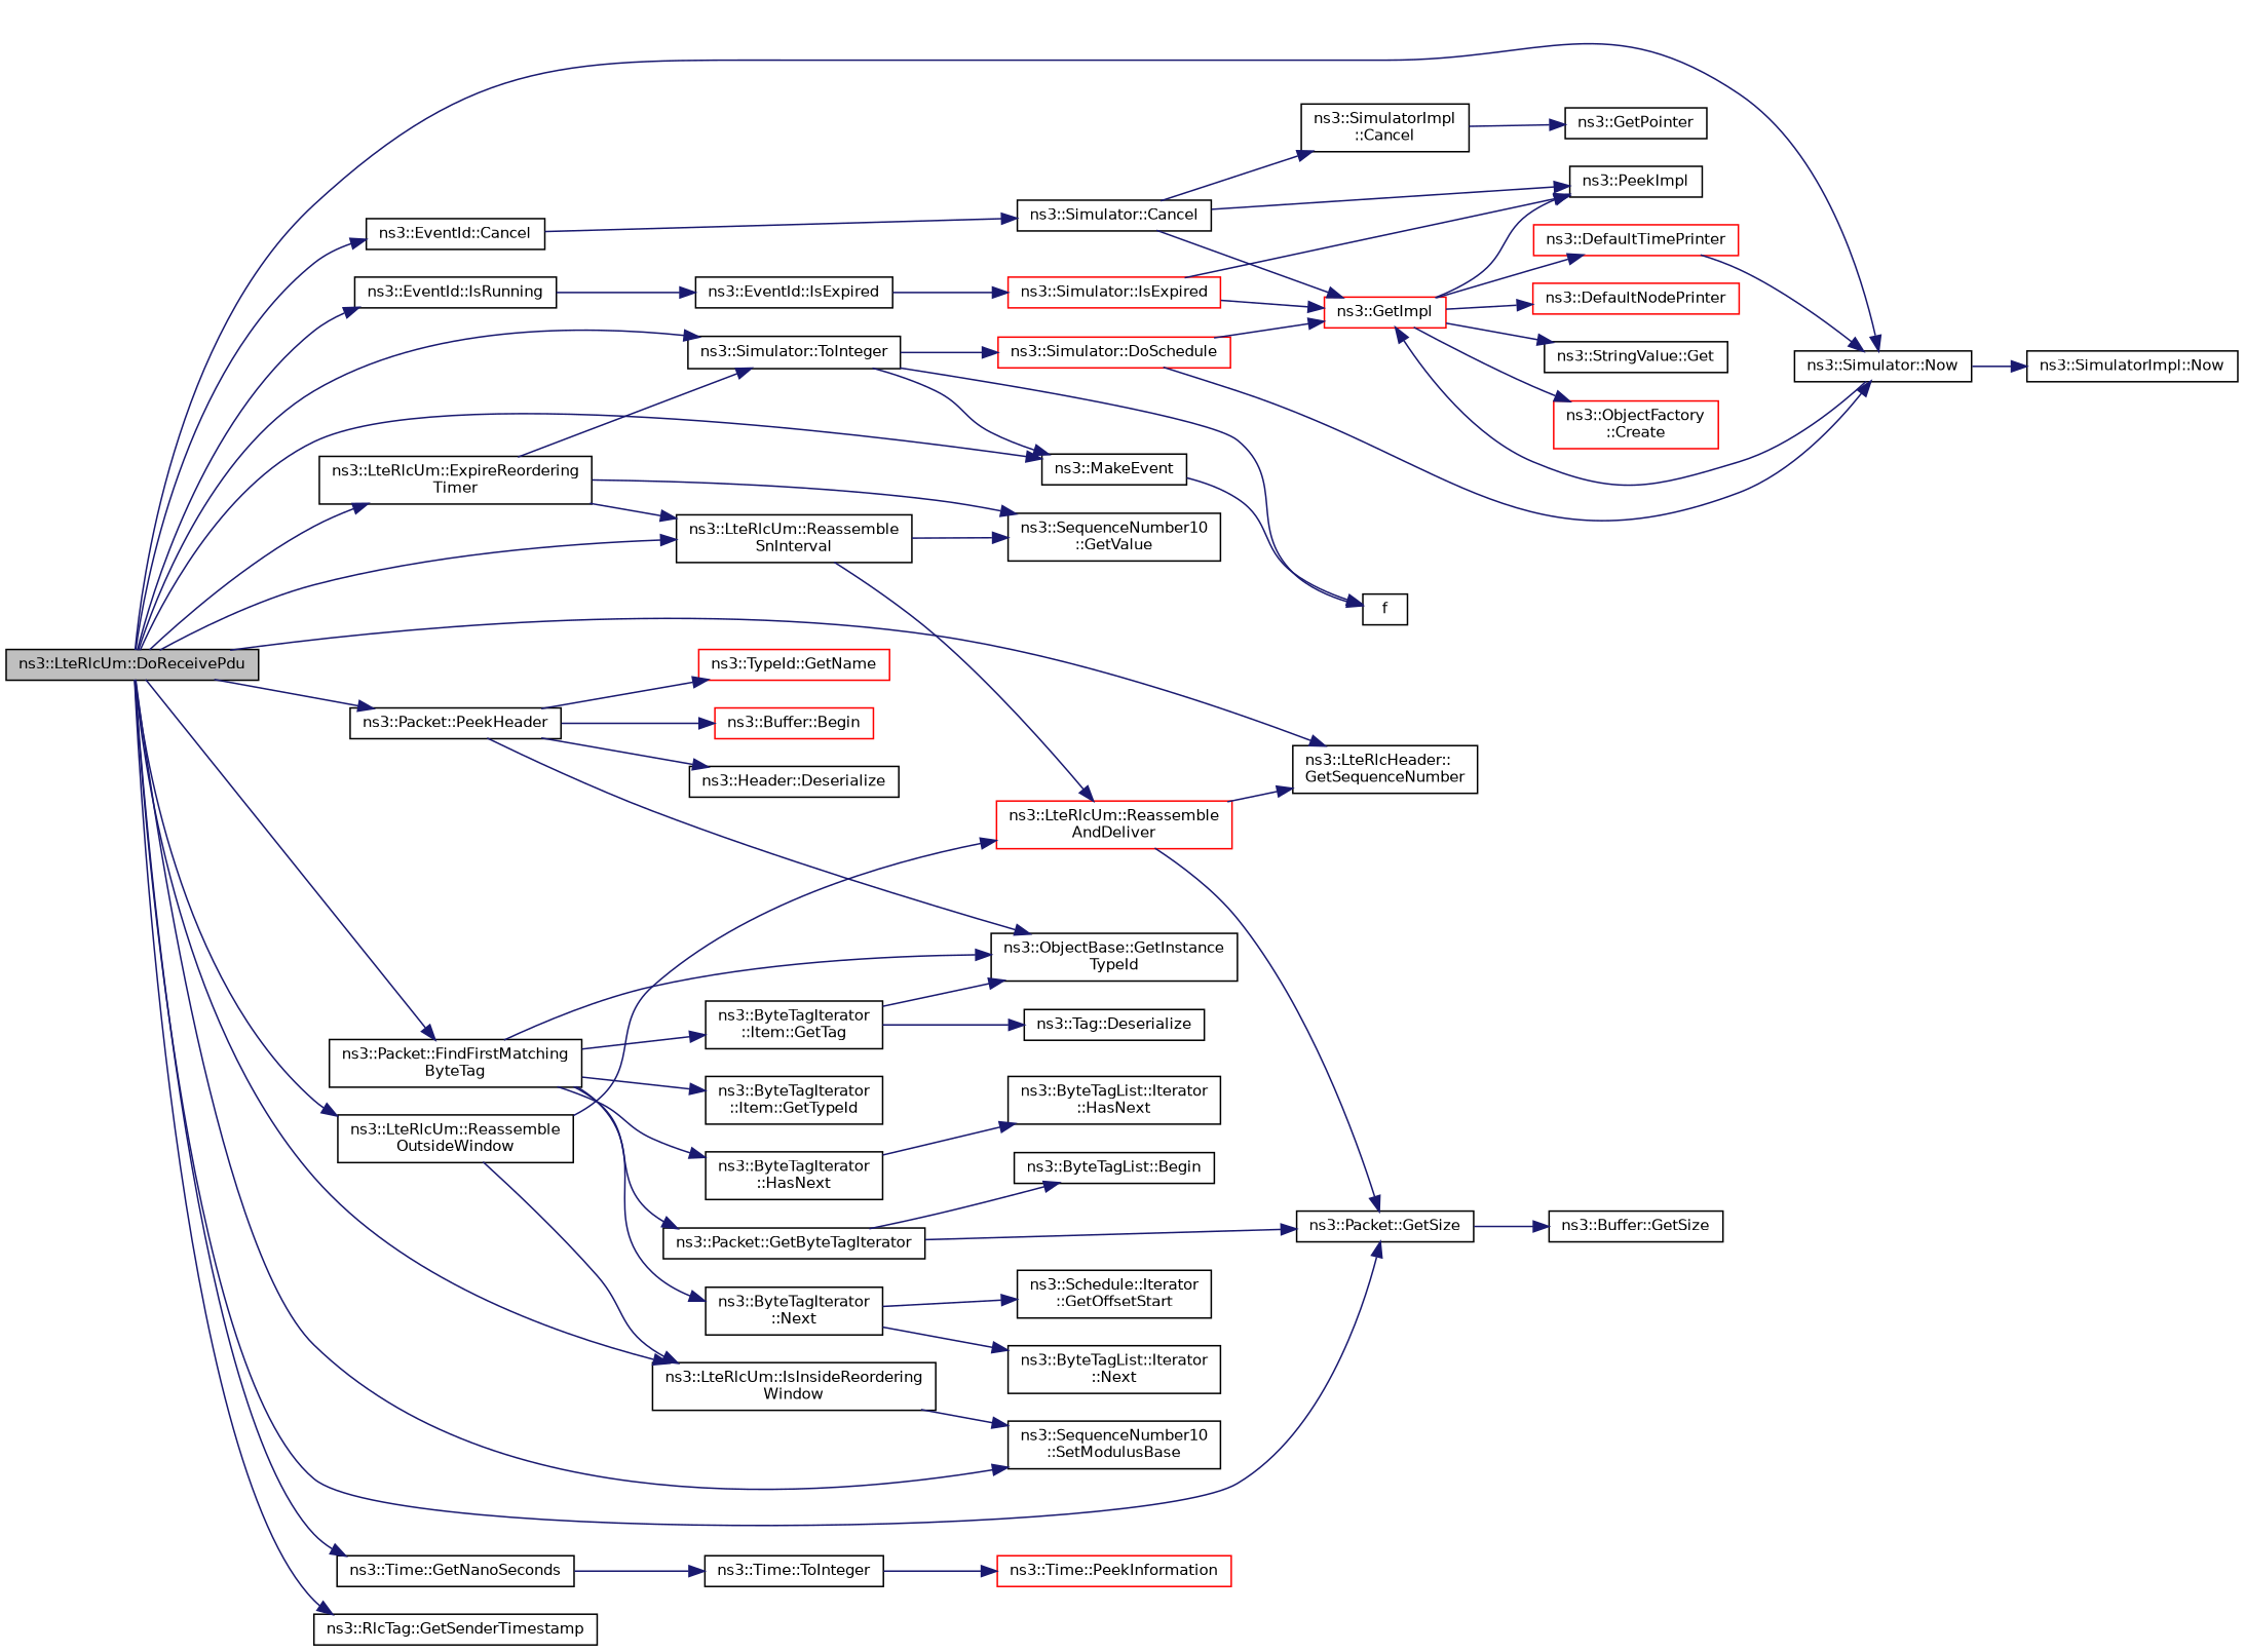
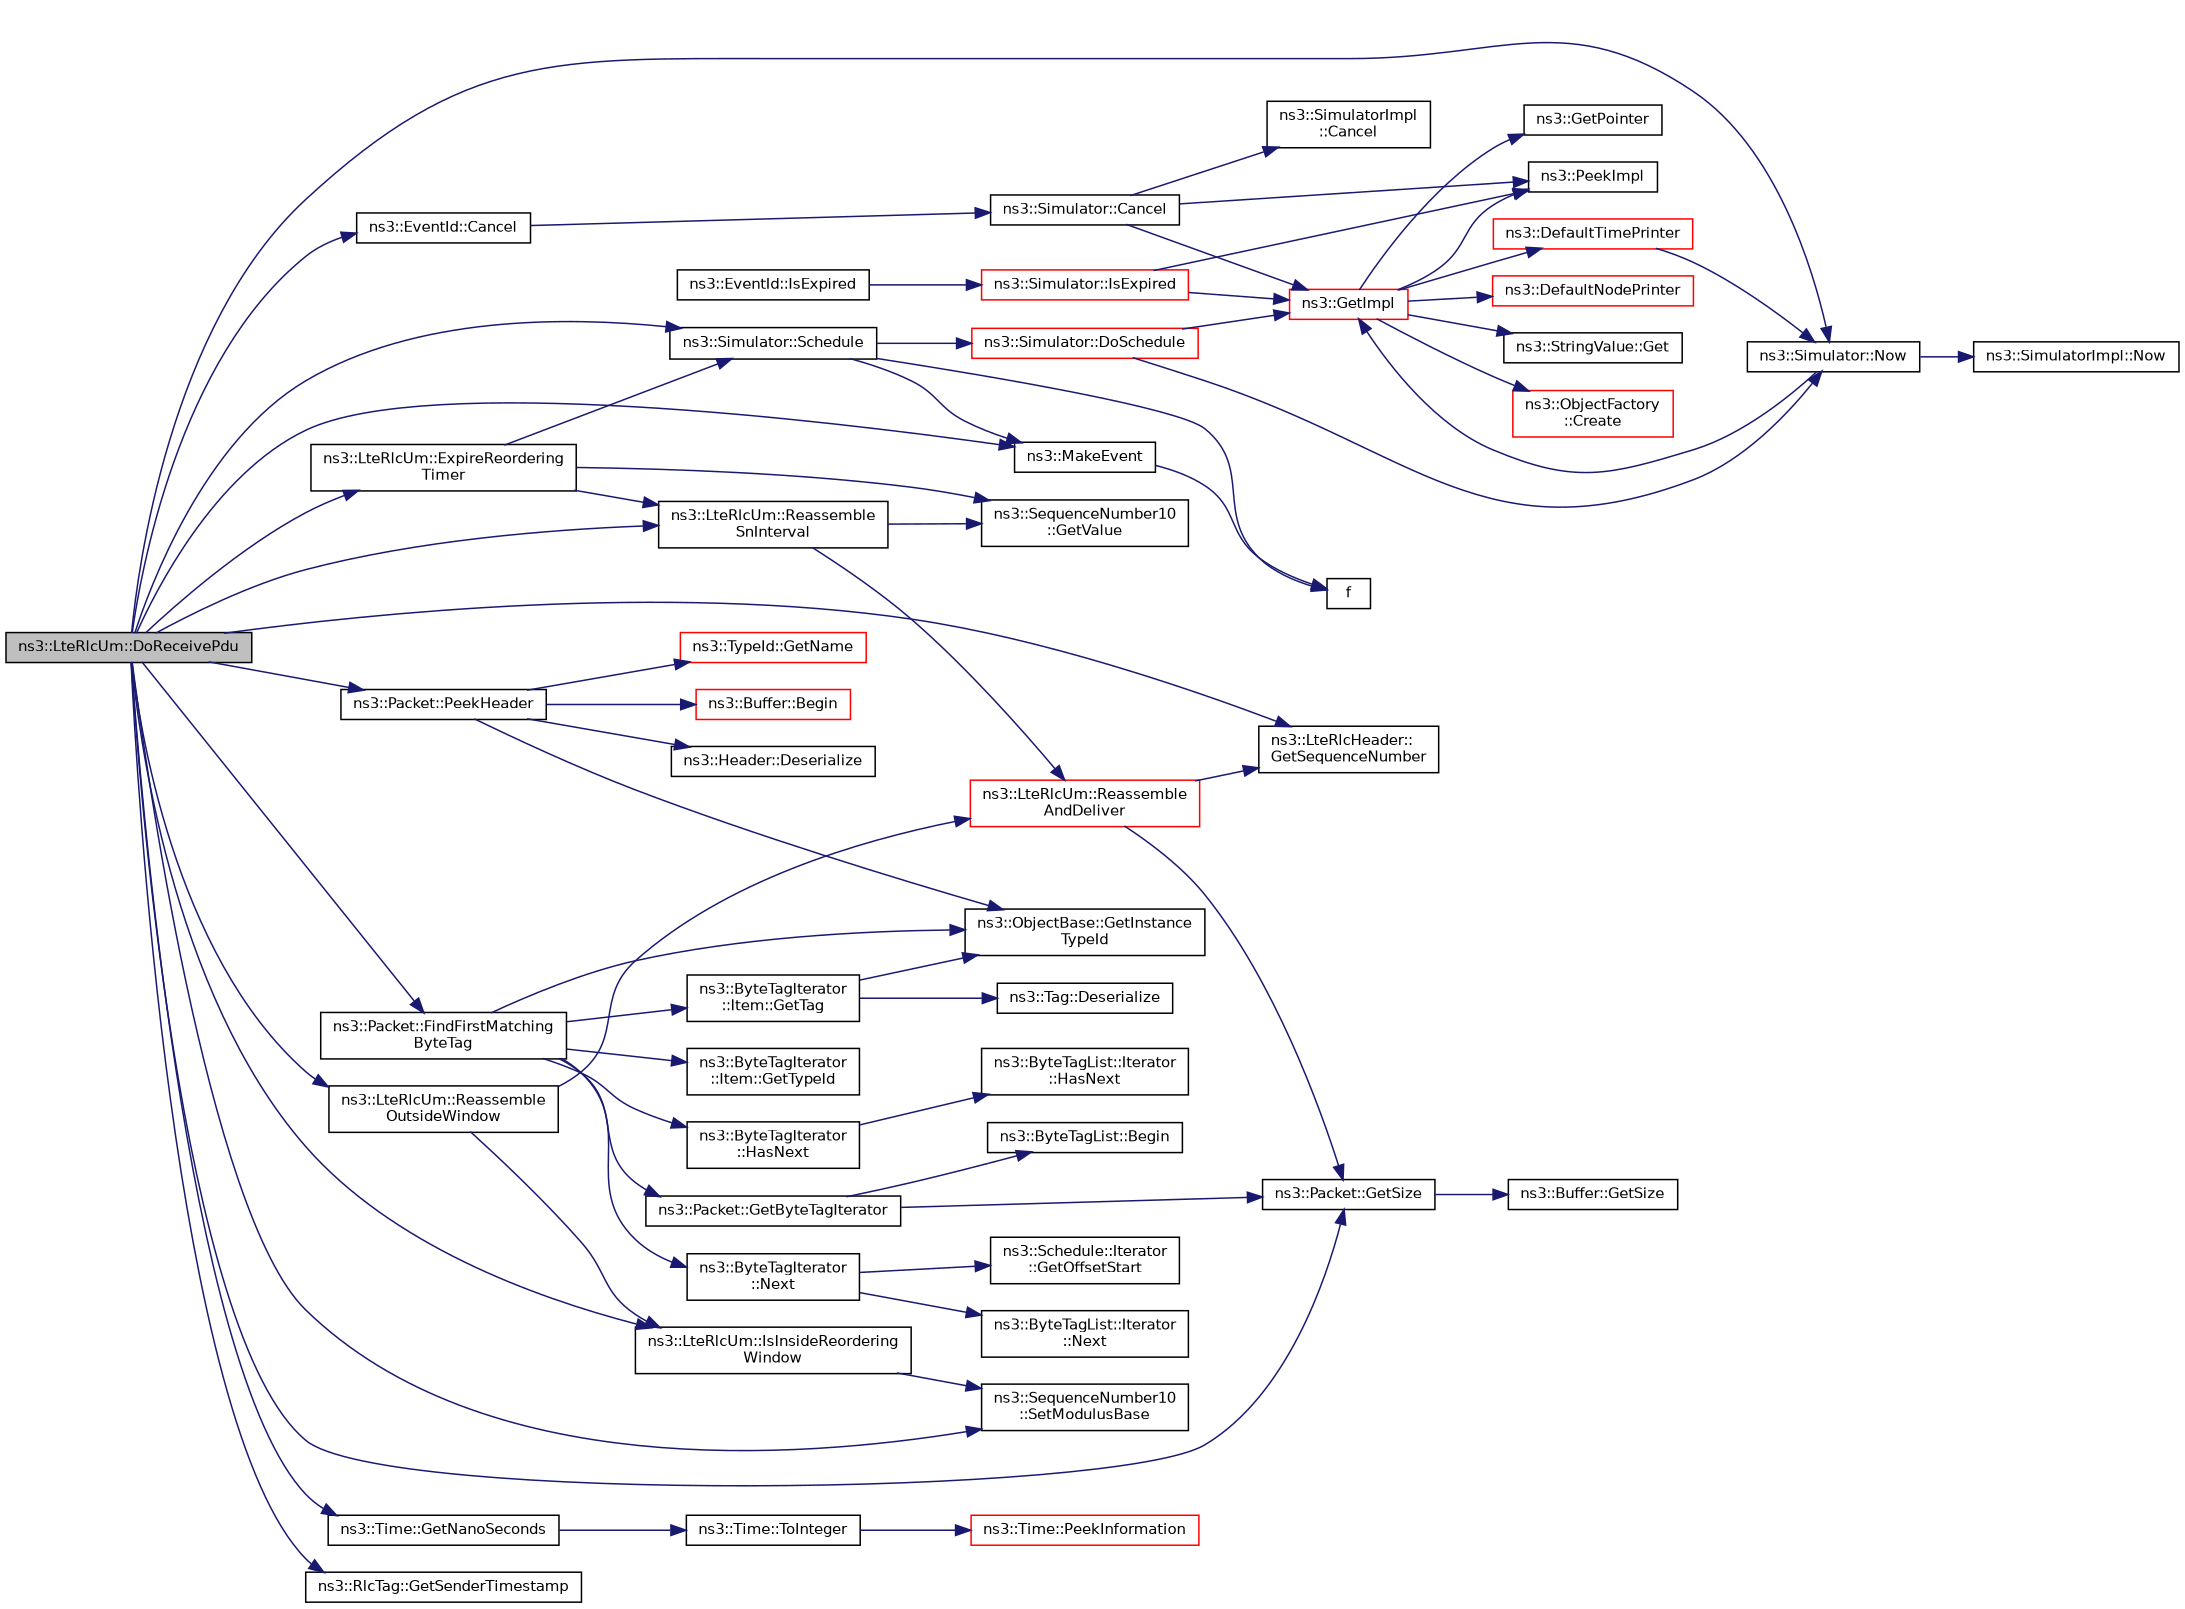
  digraph {
    rankdir=LR
    node [color=black fillcolor=white fontname=Helvetica fontsize=10 shape=record style=filled]
    edge [color=midnightblue fontname=Helvetica fontsize=10 labelfontname=Helvetica labelfontsize=10 style=solid]
    n1 [fillcolor=grey75 fontcolor=black height=0.2 label="ns3::LteRlcUm::DoReceivePdu" width=0.4]
    n2 [height=0.2 label="ns3::EventId::Cancel" width=0.4]
    n3 [height=0.2 label="ns3::Simulator::Now" width=0.4]
    n4 [height=0.2 label="ns3::LteRlcUm::ExpireReordering\lTimer" width=0.4]
    n5 [height=0.2 label="ns3::LteRlcUm::Reassemble\lSnInterval" width=0.4]
    n6 [height=0.2 label="ns3::LteRlcHeader::\lGetSequenceNumber" width=0.4]
    n7 [height=0.2 label="ns3::Packet::GetSize" width=0.4]
-   n8 [height=0.2 label="ns3::Simulator::ToInteger" width=0.4]
+   n8 [height=0.2 label="ns3::Simulator::Schedule" width=0.4]
    n9 [height=0.2 label="ns3::Packet::FindFirstMatching\lByteTag" width=0.4]
    n10 [height=0.2 label="ns3::Time::GetNanoSeconds" width=0.4]
    n11 [height=0.2 label="ns3::RlcTag::GetSenderTimestamp" width=0.4]
    n12 [height=0.2 label="ns3::LteRlcUm::IsInsideReordering\lWindow" width=0.4]
    n13 [height=0.2 label="ns3::SequenceNumber10\l::SetModulusBase" width=0.4]
-   n14 [height=0.2 label="ns3::EventId::IsRunning" width=0.4]
    n15 [height=0.2 label="ns3::Packet::PeekHeader" width=0.4]
    n16 [height=0.2 label="ns3::LteRlcUm::Reassemble\lOutsideWindow" width=0.4]
    n17 [height=0.2 label="ns3::MakeEvent" width=0.4]
    n18 [height=0.2 label="ns3::Simulator::Cancel" width=0.4]
    n19 [color=red height=0.2 label="ns3::GetImpl" width=0.4]
    n20 [height=0.2 label="ns3::SimulatorImpl::Now" width=0.4]
    n21 [height=0.2 label="ns3::SequenceNumber10\l::GetValue" width=0.4]
    n22 [color=red height=0.2 label="ns3::LteRlcUm::Reassemble\lAndDeliver" width=0.4]
    n23 [height=0.2 label="ns3::Buffer::GetSize" width=0.4]
    n24 [color=red height=0.2 label="ns3::Simulator::DoSchedule" width=0.4]
    n25 [height=0.2 label=f width=0.4]
    n26 [height=0.2 label="ns3::Packet::GetByteTagIterator" width=0.4]
    n27 [height=0.2 label="ns3::ObjectBase::GetInstance\lTypeId" width=0.4]
    n28 [height=0.2 label="ns3::ByteTagIterator\l::Item::GetTag" width=0.4]
    n29 [height=0.2 label="ns3::ByteTagIterator\l::Item::GetTypeId" width=0.4]
    n30 [height=0.2 label="ns3::ByteTagIterator\l::HasNext" width=0.4]
    n31 [height=0.2 label="ns3::ByteTagIterator\l::Next" width=0.4]
    n32 [height=0.2 label="ns3::Time::ToInteger" width=0.4]
    n33 [height=0.2 label="ns3::EventId::IsExpired" width=0.4]
    n34 [color=red height=0.2 label="ns3::Buffer::Begin" width=0.4]
    n35 [height=0.2 label="ns3::Header::Deserialize" width=0.4]
    n36 [color=red height=0.2 label="ns3::TypeId::GetName" width=0.4]
    n37 [height=0.2 label="ns3::SimulatorImpl\l::Cancel" width=0.4]
    n38 [height=0.2 label="ns3::PeekImpl" width=0.4]
    n39 [color=red height=0.2 label="ns3::ObjectFactory\l::Create" width=0.4]
    n40 [color=red height=0.2 label="ns3::DefaultNodePrinter" width=0.4]
    n41 [color=red height=0.2 label="ns3::DefaultTimePrinter" width=0.4]
    n42 [height=0.2 label="ns3::StringValue::Get" width=0.4]
    n43 [height=0.2 label="ns3::GetPointer" width=0.4]
    n44 [height=0.2 label="ns3::ByteTagList::Begin" width=0.4]
    n45 [height=0.2 label="ns3::Tag::Deserialize" width=0.4]
    n46 [height=0.2 label="ns3::ByteTagList::Iterator\l::HasNext" width=0.4]
    n47 [height=0.2 label="ns3::Schedule::Iterator\l::GetOffsetStart" width=0.4]
    n48 [height=0.2 label="ns3::ByteTagList::Iterator\l::Next" width=0.4]
    n49 [color=red height=0.2 label="ns3::Time::PeekInformation" width=0.4]
    n50 [color=red height=0.2 label="ns3::Simulator::IsExpired" width=0.4]
    n1 -> n2
    n1 -> n3
    n1 -> n4
    n1 -> n5
    n1 -> n6
    n1 -> n7
    n1 -> n8
    n1 -> n9
    n1 -> n10
    n1 -> n11
    n1 -> n12
    n1 -> n13
-   n1 -> n14
    n1 -> n15
    n1 -> n16
    n1 -> n17
    n2 -> n18
    n3 -> n19
    n3 -> n20
    n4 -> n5
    n4 -> n8
    n4 -> n21
    n5 -> n21
    n5 -> n22
    n7 -> n23
    n8 -> n17
    n8 -> n24
    n8 -> n25
    n9 -> n26
    n9 -> n27
    n9 -> n28
    n9 -> n29
    n9 -> n30
    n9 -> n31
    n10 -> n32
    n12 -> n13
-   n14 -> n33
    n15 -> n27
    n15 -> n34
    n15 -> n35
    n15 -> n36
    n16 -> n12
    n16 -> n22
    n17 -> n25
    n18 -> n19
    n18 -> n37
    n18 -> n38
    n19 -> n38
    n19 -> n39
    n19 -> n40
    n19 -> n41
    n19 -> n42
-   n37 -> n43
+   n19 -> n43
    n22 -> n6
    n22 -> n7
    n24 -> n3
    n24 -> n19
    n26 -> n7
    n26 -> n44
    n28 -> n27
    n28 -> n45
    n30 -> n46
    n31 -> n47
    n31 -> n48
    n32 -> n49
    n33 -> n50
    n41 -> n3
    n50 -> n19
    n50 -> n38
  }
